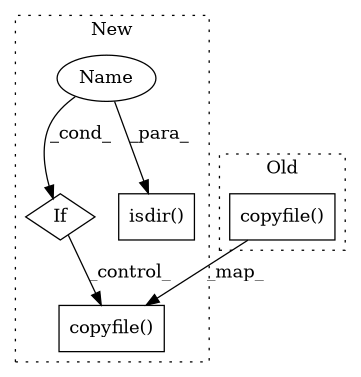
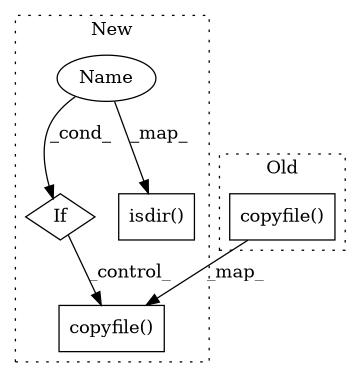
  digraph {
    node [a=75 l="16,1" shape=box]
    n1 [label="copyfile()" s="37436,37475"]
    n2 [a=96 l=3 label=If s=37061 shape=diamond]
    n3 [l="14,1" label="isdir()" s="37064,37088"]
    n4 [a=87 l=10 label=Name s=37078 shape=ellipse]
    n5 [label="copyfile()" s="36587,36626"]
    subgraph cluster_1 {
      label=New
      style=dotted
      n1
      n2
      n3
      n4
    }
    subgraph cluster_2 {
      label=Old
      style=dotted
      n5
    }
    n2 -> n1 [label=_control_]
    n4 -> n2 [label=_cond_]
-   n4 -> n3 [label=_para_]
+   n4 -> n3 [label=_map_]
    n5 -> n1 [label=_map_]
  }
